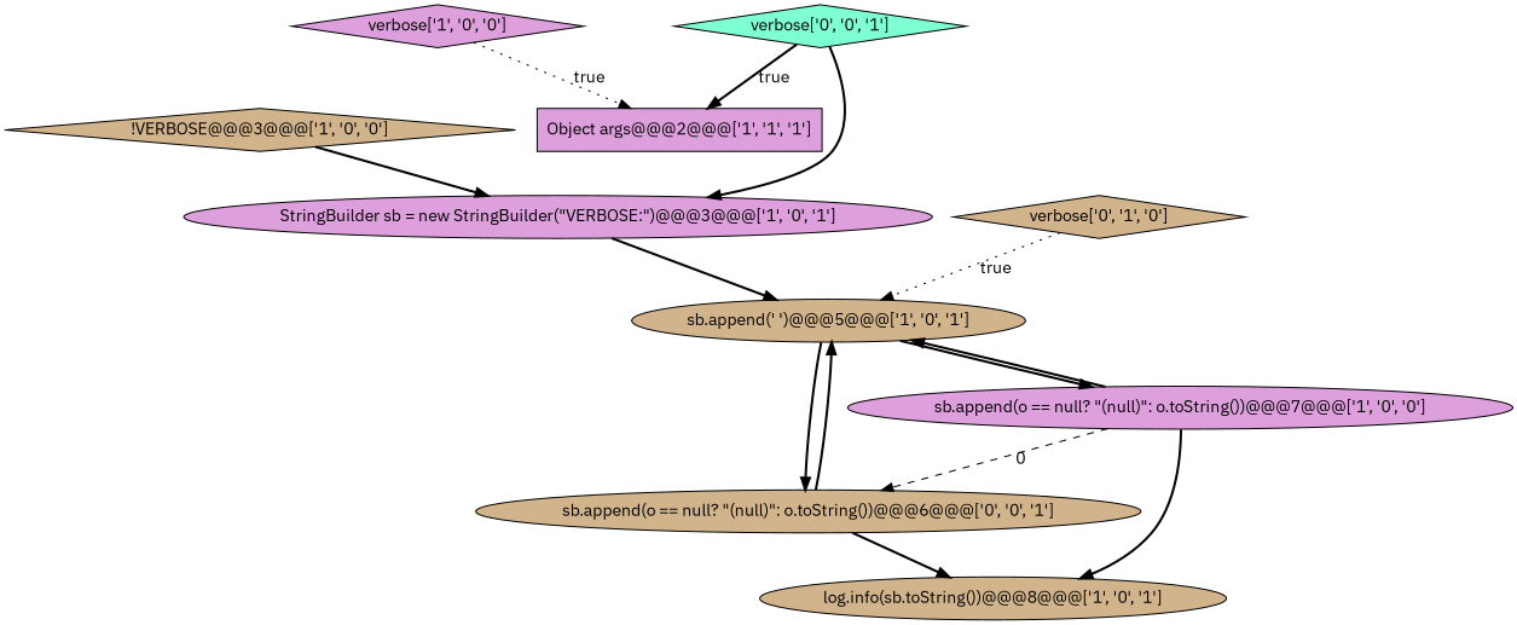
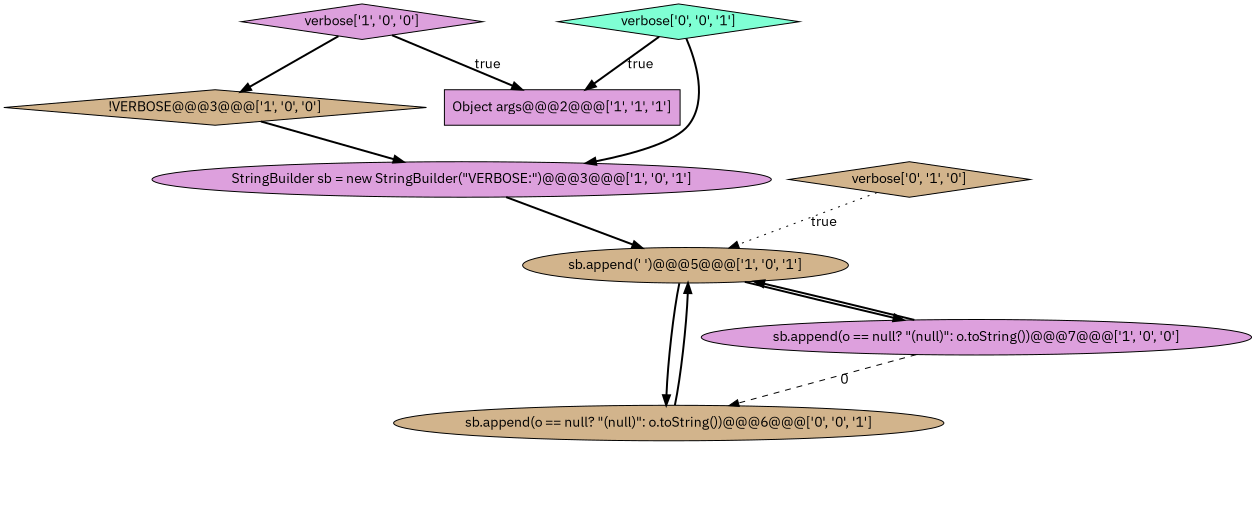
  digraph {
    fontname="IBM Plex Sans"
    node [fillcolor=tan fontname="IBM Plex Sans" shape=ellipse style=filled]
    edge [fontname="IBM Plex Sans" style=bold]
    n1 [fillcolor=plum label="Object args@@@2@@@['1', '1', '1']" shape=box]
    n2 [label="verbose['0', '1', '0']" shape=diamond]
    n3 [label="sb.append(' ')@@@5@@@['1', '0', '1']"]
    n4 [fillcolor=plum label="verbose['1', '0', '0']" shape=diamond]
    n5 [label="!VERBOSE@@@3@@@['1', '0', '0']" shape=diamond]
    n6 [fillcolor=plum label="StringBuilder sb = new StringBuilder(\"VERBOSE:\")@@@3@@@['1', '0', '1']"]
    n7 [fillcolor=aquamarine label="verbose['0', '0', '1']" shape=diamond]
-   n8 [label="log.info(sb.toString())@@@8@@@['1', '0', '1']"]
    n9 [label="sb.append(o == null? \"(null)\": o.toString())@@@6@@@['0', '0', '1']"]
    n10 [fillcolor=plum label="sb.append(o == null? \"(null)\": o.toString())@@@7@@@['1', '0', '0']"]
    n2 -> n3 [label=true style=dotted]
    n3 -> n9
    n3 -> n10
-   n4 -> n1 [label=true style=dotted]
+   n4 -> n1 [label=true]
+   n4 -> n5
    n5 -> n6
    n6 -> n3
    n7 -> n1 [label=true]
    n7 -> n6
    n9 -> n3
-   n9 -> n8
    n10 -> n3
-   n10 -> n8
    n10 -> n9 [label=0 style=dashed]
  }
